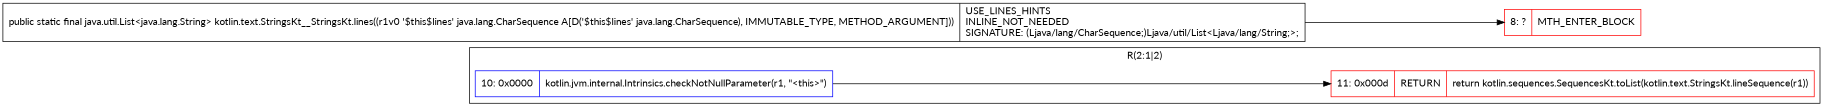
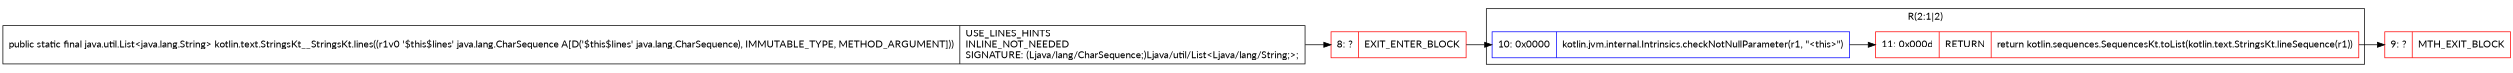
  digraph {
    fontname=Lato
    rankdir=LR
    node [color=red fontname=Lato shape=record]
    edge [fontname=Lato]
    n1 [color=blue label="{10\:\ 0x0000|kotlin.jvm.internal.Intrinsics.checkNotNullParameter(r1, \"\<this\>\")\l}"]
    n2 [label="{11\:\ 0x000d|RETURN\l|return kotlin.sequences.SequencesKt.toList(kotlin.text.StringsKt.lineSequence(r1))\l}"]
-   n4 [label="{8\:\ ?|MTH_ENTER_BLOCK\l}"]
+   n3 [label="{9\:\ ?|MTH_EXIT_BLOCK\l}"]
+   n4 [label="{8\:\ ?|EXIT_ENTER_BLOCK\l}"]
    n5 [label="{public static final java.util.List\<java.lang.String\> kotlin.text.StringsKt__StringsKt.lines((r1v0 '$this$lines' java.lang.CharSequence A[D('$this$lines' java.lang.CharSequence), IMMUTABLE_TYPE, METHOD_ARGUMENT]))  | USE_LINES_HINTS\lINLINE_NOT_NEEDED\lSIGNATURE: (Ljava\/lang\/CharSequence;)Ljava\/util\/List\<Ljava\/lang\/String;\>;\l}" color=""]
    subgraph cluster_1 {
      label="R(2:1|2)"
      n1
      n2
    }
    n1 -> n2
+   n2 -> n3
+   n4 -> n1
    n5 -> n4
  }
